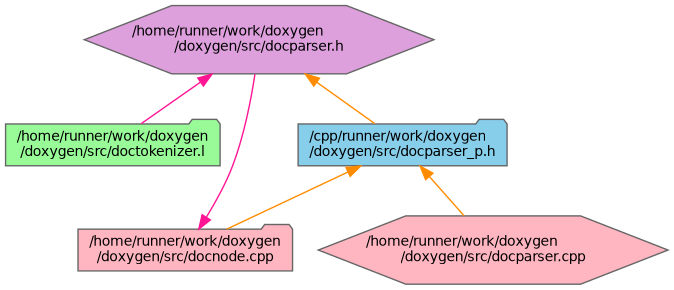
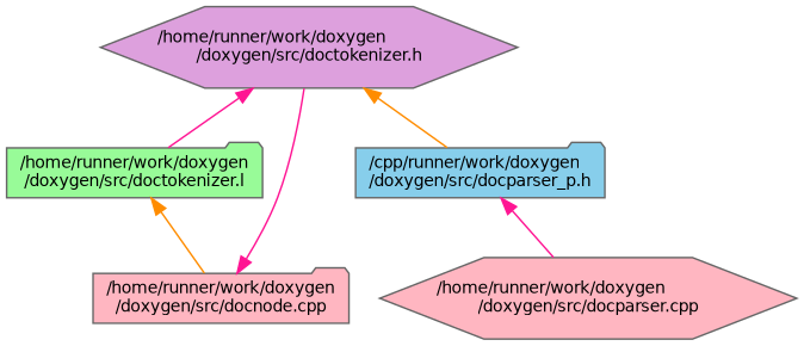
  digraph {
    node [color=grey40 fillcolor=lightpink fontname=Helvetica fontsize=10 shape=folder style=filled]
    edge [color=deeppink dir=back fontname=Helvetica fontsize=10 labelfontname=Helvetica labelfontsize=10 style=solid]
-   n1 [color=gray40 fillcolor=plum fontcolor=black height=0.2 label="/home/runner/work/doxygen\l/doxygen/src/docparser.h" shape=hexagon width=0.4]
+   n1 [color=gray40 fillcolor=plum fontcolor=black height=0.2 label="/home/runner/work/doxygen\l/doxygen/src/doctokenizer.h" shape=hexagon width=0.4]
    n2 [fillcolor=skyblue height=0.2 label="/cpp/runner/work/doxygen\l/doxygen/src/docparser_p.h" width=0.4]
    n3 [fillcolor=palegreen height=0.2 label="/home/runner/work/doxygen\l/doxygen/src/doctokenizer.l" width=0.4]
    n4 [height=0.2 label="/home/runner/work/doxygen\l/doxygen/src/docnode.cpp" width=0.4]
    n5 [height=0.2 label="/home/runner/work/doxygen\l/doxygen/src/docparser.cpp" shape=hexagon width=0.4]
    n1 -> n2 [color=darkorange]
    n1 -> n3
-   n2 -> n4 [color=darkorange]
-   n2 -> n5 [color=darkorange]
+   n3 -> n4 [color=darkorange]
+   n2 -> n5
    n4 -> n1
  }
